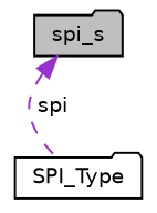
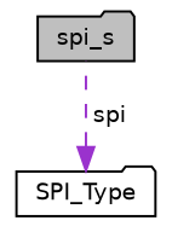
  digraph {
    node [color=black fontname=Helvetica fontsize=10 shape=folder style=filled]
    n1 [fillcolor=grey75 fontcolor=black height=0.2 label=spi_s width=0.4]
    n2 [fillcolor=white height=0.2 label=SPI_Type width=0.4]
-   n1 -> n2 [color=darkorchid3 dir=back fontname=Helvetica fontsize=10 label=" spi" labelfontname=Helvetica labelfontsize=10 style=dashed]
+   n2 -> n1 [color=darkorchid3 dir=back fontname=Helvetica fontsize=10 label=" spi" labelfontname=Helvetica labelfontsize=10 style=dashed]
  }
